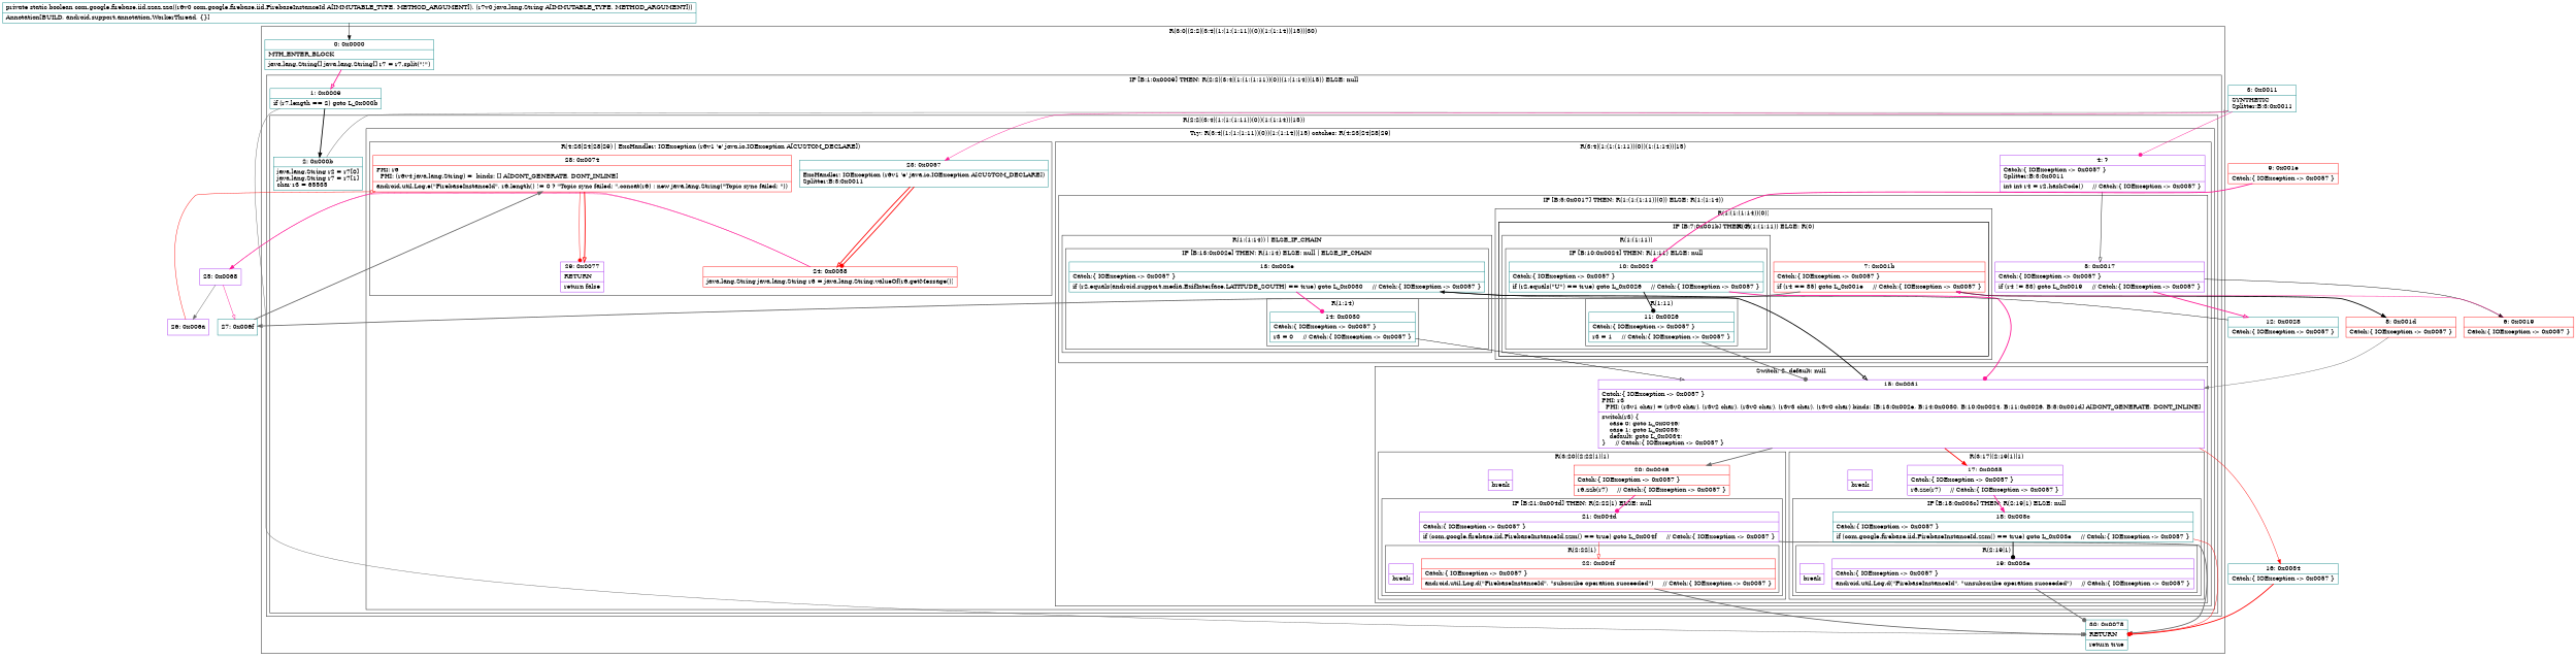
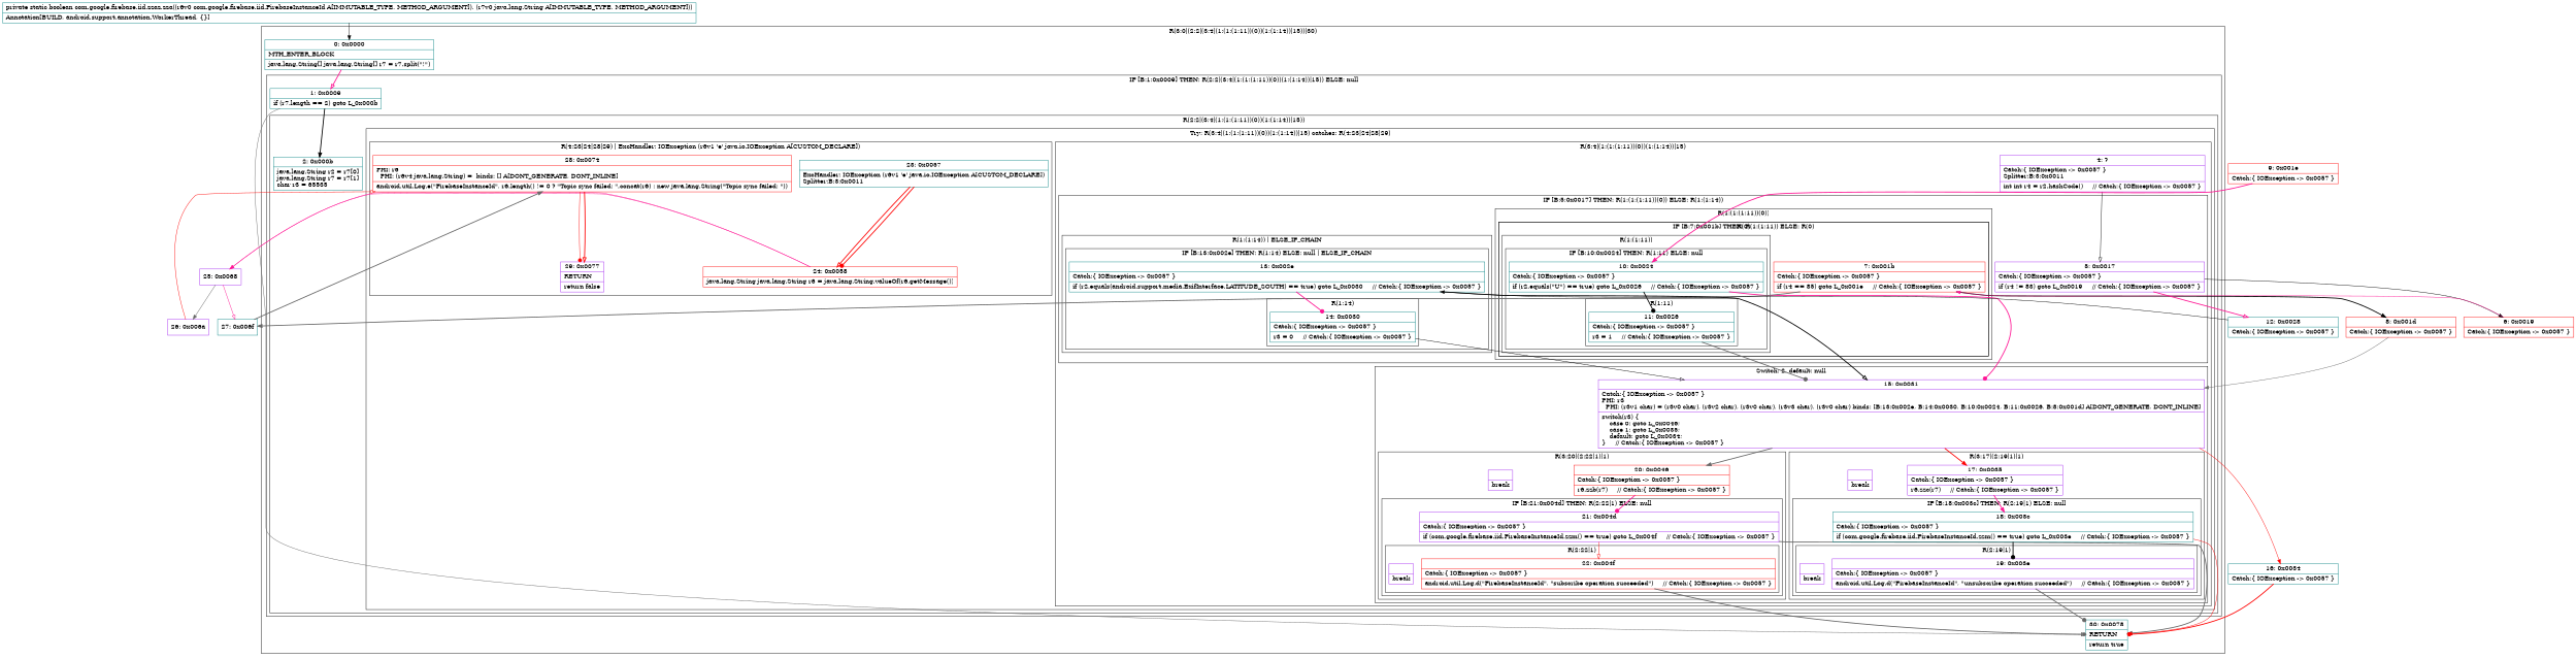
  digraph {
    node [color=teal shape=record]
    edge [arrowhead=normal color=deeppink style=bold]
    n1 [label="{11\:\ 0x0026|Catch:\{ IOException \-\> 0x0057 \}\l|r3 = 1     \/\/ Catch:\{ IOException \-\> 0x0057 \}\l}"]
    n2 [label="{10\:\ 0x0024|Catch:\{ IOException \-\> 0x0057 \}\l|if (r2.equals(\"U\") == true) goto L_0x0026     \/\/ Catch:\{ IOException \-\> 0x0057 \}\l}"]
    n3 [color=red label="{7\:\ 0x001b|Catch:\{ IOException \-\> 0x0057 \}\l|if (r4 == 85) goto L_0x001e     \/\/ Catch:\{ IOException \-\> 0x0057 \}\l}"]
    n4 [label="{14\:\ 0x0030|Catch:\{ IOException \-\> 0x0057 \}\l|r3 = 0     \/\/ Catch:\{ IOException \-\> 0x0057 \}\l}"]
    n5 [label="{13\:\ 0x002e|Catch:\{ IOException \-\> 0x0057 \}\l|if (r2.equals(android.support.media.ExifInterface.LATITUDE_SOUTH) == true) goto L_0x0030     \/\/ Catch:\{ IOException \-\> 0x0057 \}\l}"]
    n6 [color=purple label="{5\:\ 0x0017|Catch:\{ IOException \-\> 0x0057 \}\l|if (r4 != 83) goto L_0x0019     \/\/ Catch:\{ IOException \-\> 0x0057 \}\l}"]
    n7 [color=red label="{22\:\ 0x004f|Catch:\{ IOException \-\> 0x0057 \}\l|android.util.Log.d(\"FirebaseInstanceId\", \"subscribe operation succeeded\")     \/\/ Catch:\{ IOException \-\> 0x0057 \}\l}"]
    n8 [color=purple label="{|break\l}"]
    n9 [color=purple label="{21\:\ 0x004d|Catch:\{ IOException \-\> 0x0057 \}\l|if (com.google.firebase.iid.FirebaseInstanceId.zzm() == true) goto L_0x004f     \/\/ Catch:\{ IOException \-\> 0x0057 \}\l}"]
    n10 [color=red label="{20\:\ 0x0046|Catch:\{ IOException \-\> 0x0057 \}\l|r6.zzb(r7)     \/\/ Catch:\{ IOException \-\> 0x0057 \}\l}"]
    n11 [color=purple label="{|break\l}"]
    n12 [color=purple label="{19\:\ 0x003e|Catch:\{ IOException \-\> 0x0057 \}\l|android.util.Log.d(\"FirebaseInstanceId\", \"unsubscribe operation succeeded\")     \/\/ Catch:\{ IOException \-\> 0x0057 \}\l}"]
    n13 [color=purple label="{|break\l}"]
    n14 [label="{18\:\ 0x003c|Catch:\{ IOException \-\> 0x0057 \}\l|if (com.google.firebase.iid.FirebaseInstanceId.zzm() == true) goto L_0x003e     \/\/ Catch:\{ IOException \-\> 0x0057 \}\l}"]
    n15 [color=purple label="{17\:\ 0x0035|Catch:\{ IOException \-\> 0x0057 \}\l|r6.zzc(r7)     \/\/ Catch:\{ IOException \-\> 0x0057 \}\l}"]
    n16 [color=purple label="{|break\l}"]
    n17 [color=purple label="{15\:\ 0x0031|Catch:\{ IOException \-\> 0x0057 \}\lPHI: r3 \l  PHI: (r3v1 char) = (r3v0 char), (r3v2 char), (r3v0 char), (r3v3 char), (r3v0 char) binds: [B:13:0x002e, B:14:0x0030, B:10:0x0024, B:11:0x0026, B:8:0x001d] A[DONT_GENERATE, DONT_INLINE]\l|switch(r3) \{\l    case 0: goto L_0x0046;\l    case 1: goto L_0x0035;\l    default: goto L_0x0034;\l\}     \/\/ Catch:\{ IOException \-\> 0x0057 \}\l}"]
    n18 [color=purple label="{4\:\ ?|Catch:\{ IOException \-\> 0x0057 \}\lSplitter:B:3:0x0011\l|int int r4 = r2.hashCode()     \/\/ Catch:\{ IOException \-\> 0x0057 \}\l}"]
    n19 [label="{23\:\ 0x0057|ExcHandler: IOException (r6v1 'e' java.io.IOException A[CUSTOM_DECLARE])\lSplitter:B:3:0x0011\l}"]
    n20 [color=red label="{24\:\ 0x0058|java.lang.String java.lang.String r6 = java.lang.String.valueOf(r6.getMessage())\l}"]
    n21 [color=red label="{28\:\ 0x0074|PHI: r6 \l  PHI: (r6v4 java.lang.String) =  binds: [] A[DONT_GENERATE, DONT_INLINE]\l|android.util.Log.e(\"FirebaseInstanceId\", r6.length() != 0 ? \"Topic sync failed: \".concat(r6) : new java.lang.String(\"Topic sync failed: \"))\l}"]
    n22 [color=purple label="{29\:\ 0x0077|RETURN\l|return false\l}"]
    n23 [label="{2\:\ 0x000b|java.lang.String r2 = r7[0]\ljava.lang.String r7 = r7[1]\lchar r3 = 65535\l}"]
    n24 [label="{1\:\ 0x0009|if (r7.length == 2) goto L_0x000b\l}"]
    n25 [label="{0\:\ 0x0000|MTH_ENTER_BLOCK\l|java.lang.String[] java.lang.String[] r7 = r7.split(\"!\")\l}"]
    n26 [label="{30\:\ 0x0078|RETURN\l|return true\l}"]
    n27 [color=red label="{8\:\ 0x001d|Catch:\{ IOException \-\> 0x0057 \}\l}"]
    n28 [label="{27\:\ 0x006f}"]
    n29 [color=red label="{6\:\ 0x0019|Catch:\{ IOException \-\> 0x0057 \}\l}"]
    n30 [label="{12\:\ 0x0028|Catch:\{ IOException \-\> 0x0057 \}\l}"]
    n31 [label="{16\:\ 0x0034|Catch:\{ IOException \-\> 0x0057 \}\l}"]
    n32 [color=purple label="{25\:\ 0x0068}"]
-   n33 [label="{3\:\ 0x0011|SYNTHETIC\lSplitter:B:3:0x0011\l}"]
    n34 [color=red label="{9\:\ 0x001e|Catch:\{ IOException \-\> 0x0057 \}\l}"]
    n35 [color=purple label="{26\:\ 0x006a}"]
    n36 [label="{private static boolean com.google.firebase.iid.zzaz.zza((r6v0 com.google.firebase.iid.FirebaseInstanceId A[IMMUTABLE_TYPE, METHOD_ARGUMENT]), (r7v0 java.lang.String A[IMMUTABLE_TYPE, METHOD_ARGUMENT]))  | Annotation[BUILD, android.support.annotation.WorkerThread, \{\}]\l}"]
    subgraph cluster_1 {
      label="R(3:0|(2:2|(3:4|(1:(1:(1:11))(0))(1:(1:14))|15))|30)"
      n25
      n26
      subgraph cluster_2 {
        label="IF [B:1:0x0009] THEN: R(2:2|(3:4|(1:(1:(1:11))(0))(1:(1:14))|15)) ELSE: null"
        n24
        subgraph cluster_3 {
          label="R(2:2|(3:4|(1:(1:(1:11))(0))(1:(1:14))|15))"
          n23
          subgraph cluster_4 {
            label="Try: R(3:4|(1:(1:(1:11))(0))(1:(1:14))|15) catches: R(4:23|24|28|29)"
            subgraph cluster_5 {
              label="R(3:4|(1:(1:(1:11))(0))(1:(1:14))|15)"
              n18
              subgraph cluster_6 {
                label="IF [B:5:0x0017] THEN: R(1:(1:(1:11))(0)) ELSE: R(1:(1:14))"
                n6
                subgraph cluster_7 {
-                 label="R(1:(1:(1:14))(0))"
+                 label="R(1:(1:(1:11))(0))"
                  subgraph cluster_8 {
                    label="IF [B:7:0x001b] THEN: R(1:(1:11)) ELSE: R(0)"
                    n3
                    subgraph cluster_9 {
                      label="R(1:(1:11))"
                      subgraph cluster_10 {
                        label="IF [B:10:0x0024] THEN: R(1:11) ELSE: null"
                        n2
                        subgraph cluster_11 {
                          label="R(1:11)"
                          n1
                        }
                      }
                    }
                    subgraph cluster_12 {
                      label="R(0)"
                    }
                  }
                }
                subgraph cluster_13 {
                  label="R(1:(1:14)) | ELSE_IF_CHAIN\l"
                  subgraph cluster_14 {
                    label="IF [B:13:0x002e] THEN: R(1:14) ELSE: null | ELSE_IF_CHAIN\l"
                    n5
                    subgraph cluster_15 {
                      label="R(1:14)"
                      n4
                    }
                  }
                }
              }
              subgraph cluster_16 {
                label="Switch: 2, default: null"
                n17
                subgraph cluster_17 {
                  label="R(3:20|(2:22|1)|1)"
                  n10
                  n11
                  subgraph cluster_18 {
                    label="IF [B:21:0x004d] THEN: R(2:22|1) ELSE: null"
                    n9
                    subgraph cluster_19 {
                      label="R(2:22|1)"
                      n7
                      n8
                    }
                  }
                }
                subgraph cluster_20 {
                  label="R(3:17|(2:19|1)|1)"
                  n15
                  n16
                  subgraph cluster_21 {
                    label="IF [B:18:0x003c] THEN: R(2:19|1) ELSE: null"
                    n14
                    subgraph cluster_22 {
                      label="R(2:19|1)"
                      n12
                      n13
                    }
                  }
                }
              }
            }
            subgraph cluster_23 {
              label="R(4:23|24|28|29) | ExcHandler: IOException (r6v1 'e' java.io.IOException A[CUSTOM_DECLARE])\l"
              n19
              n20
              n21
              n22
            }
          }
        }
      }
    }
    subgraph cluster_24 {
      label="R(4:23|24|28|29) | ExcHandler: IOException (r6v1 'e' java.io.IOException A[CUSTOM_DECLARE])\l"
    }
    n1 -> n17 [arrowhead=dot color=gray40]
    n2 -> n1 [arrowhead=dot color=black]
    n2 -> n17 [arrowhead=dot]
    n3 -> n27 [color=black]
    n3 -> n28 [color=gray40]
    n4 -> n17 [arrowhead=onormal color=black style=solid]
    n5 -> n4 [arrowhead=dot]
    n5 -> n17 [arrowhead=onormal color=black]
    n6 -> n29 [color=black style=solid]
    n6 -> n30 [arrowhead=onormal]
    n7 -> n26 [arrowhead=onormal color=gray40]
    n9 -> n7 [arrowhead=onormal color=red style=solid]
    n9 -> n26 [color=gray40]
    n10 -> n9 [arrowhead=dot]
    n12 -> n26 [arrowhead=dot color=gray40]
    n14 -> n12 [arrowhead=dot color=black]
    n14 -> n26 [color=red style=solid]
    n15 -> n14
    n17 -> n10 [color=gray40]
    n17 -> n15 [color=red]
    n17 -> n31 [color=red style=solid]
    n18 -> n6 [arrowhead=onormal color=black style=solid]
    n19 -> n20 [arrowhead=onormal color=red]
    n19 -> n20 [arrowhead=dot color=red]
    n20 -> n32 [arrowhead=onormal style=solid]
    n20 -> n32 [style=solid]
    n21 -> n22 [arrowhead=dot color=red style=solid]
    n21 -> n22 [arrowhead=onormal color=red]
-   n23 -> n33 [arrowhead=onormal color=gray40 style=solid]
    n24 -> n23 [color=black]
    n24 -> n26 [arrowhead=dot color=gray40 style=solid]
    n25 -> n24 [arrowhead=onormal]
    n27 -> n17 [color=gray40 style=solid]
    n28 -> n21 [color=gray40]
    n29 -> n3 [style=solid]
    n30 -> n5 [color=black style=solid]
    n31 -> n26 [arrowhead=dot color=red]
    n32 -> n28 [arrowhead=onormal style=solid]
    n32 -> n35 [color=gray40 style=solid]
-   n33 -> n18 [arrowhead=dot style=solid]
-   n33 -> n19 [style=solid]
    n34 -> n2
    n35 -> n21 [arrowhead=onormal color=red style=solid]
    n36 -> n25 [color=black style=solid]
  }
